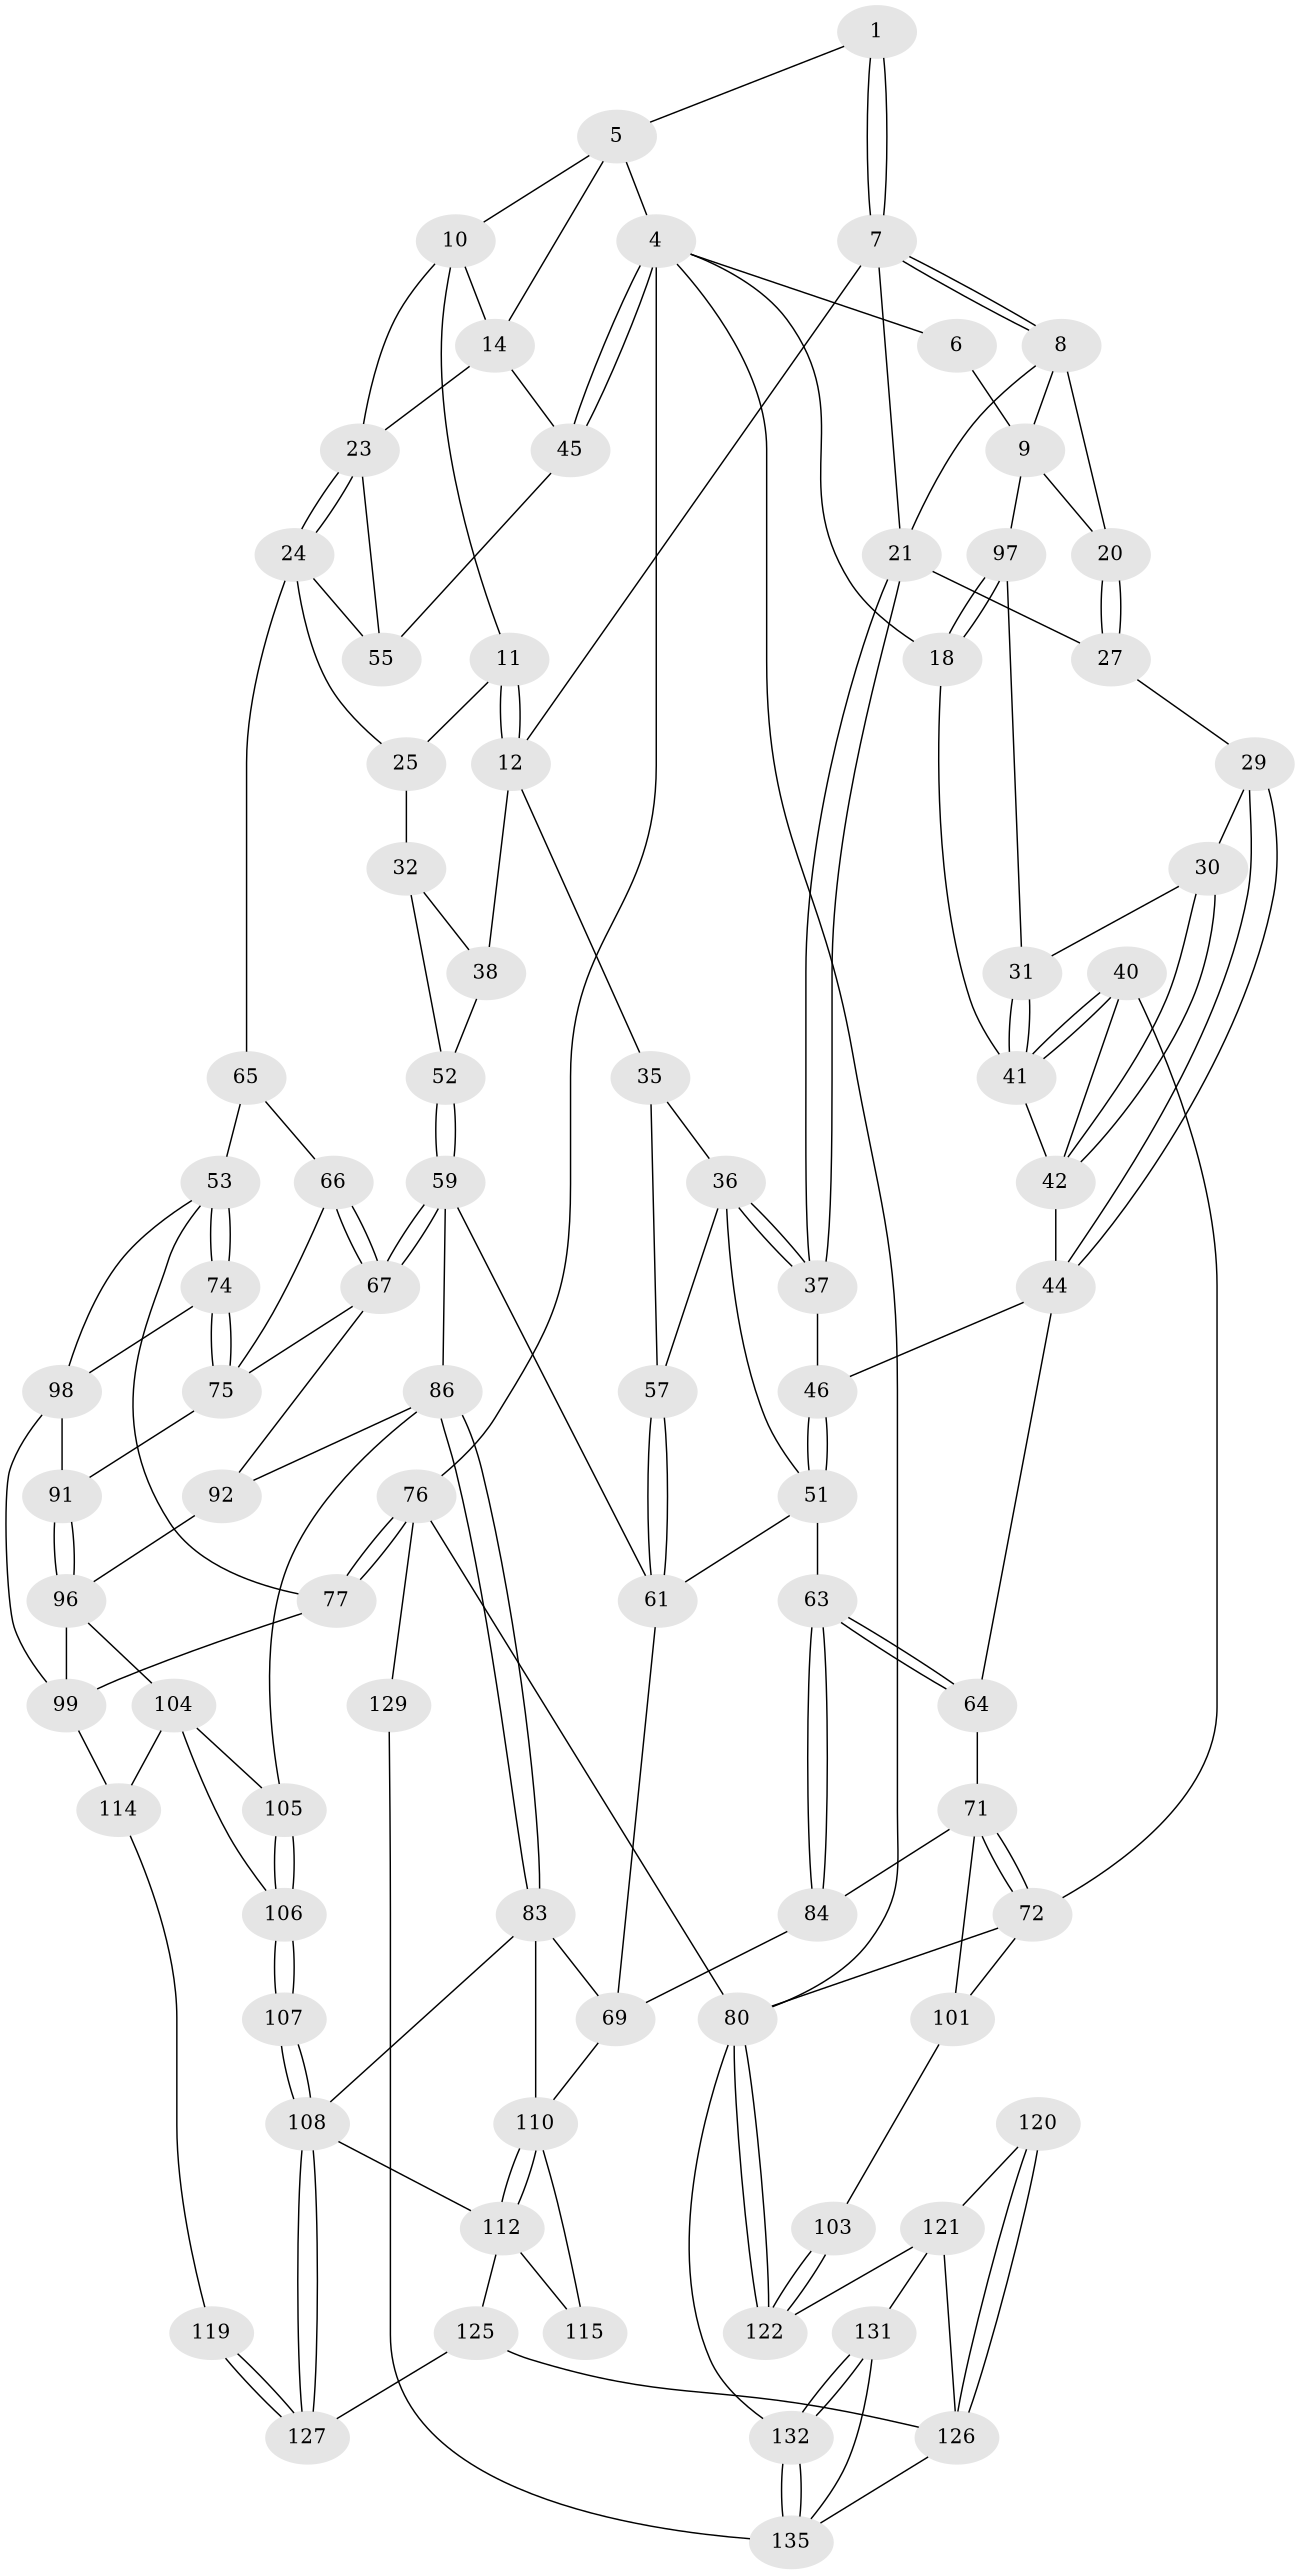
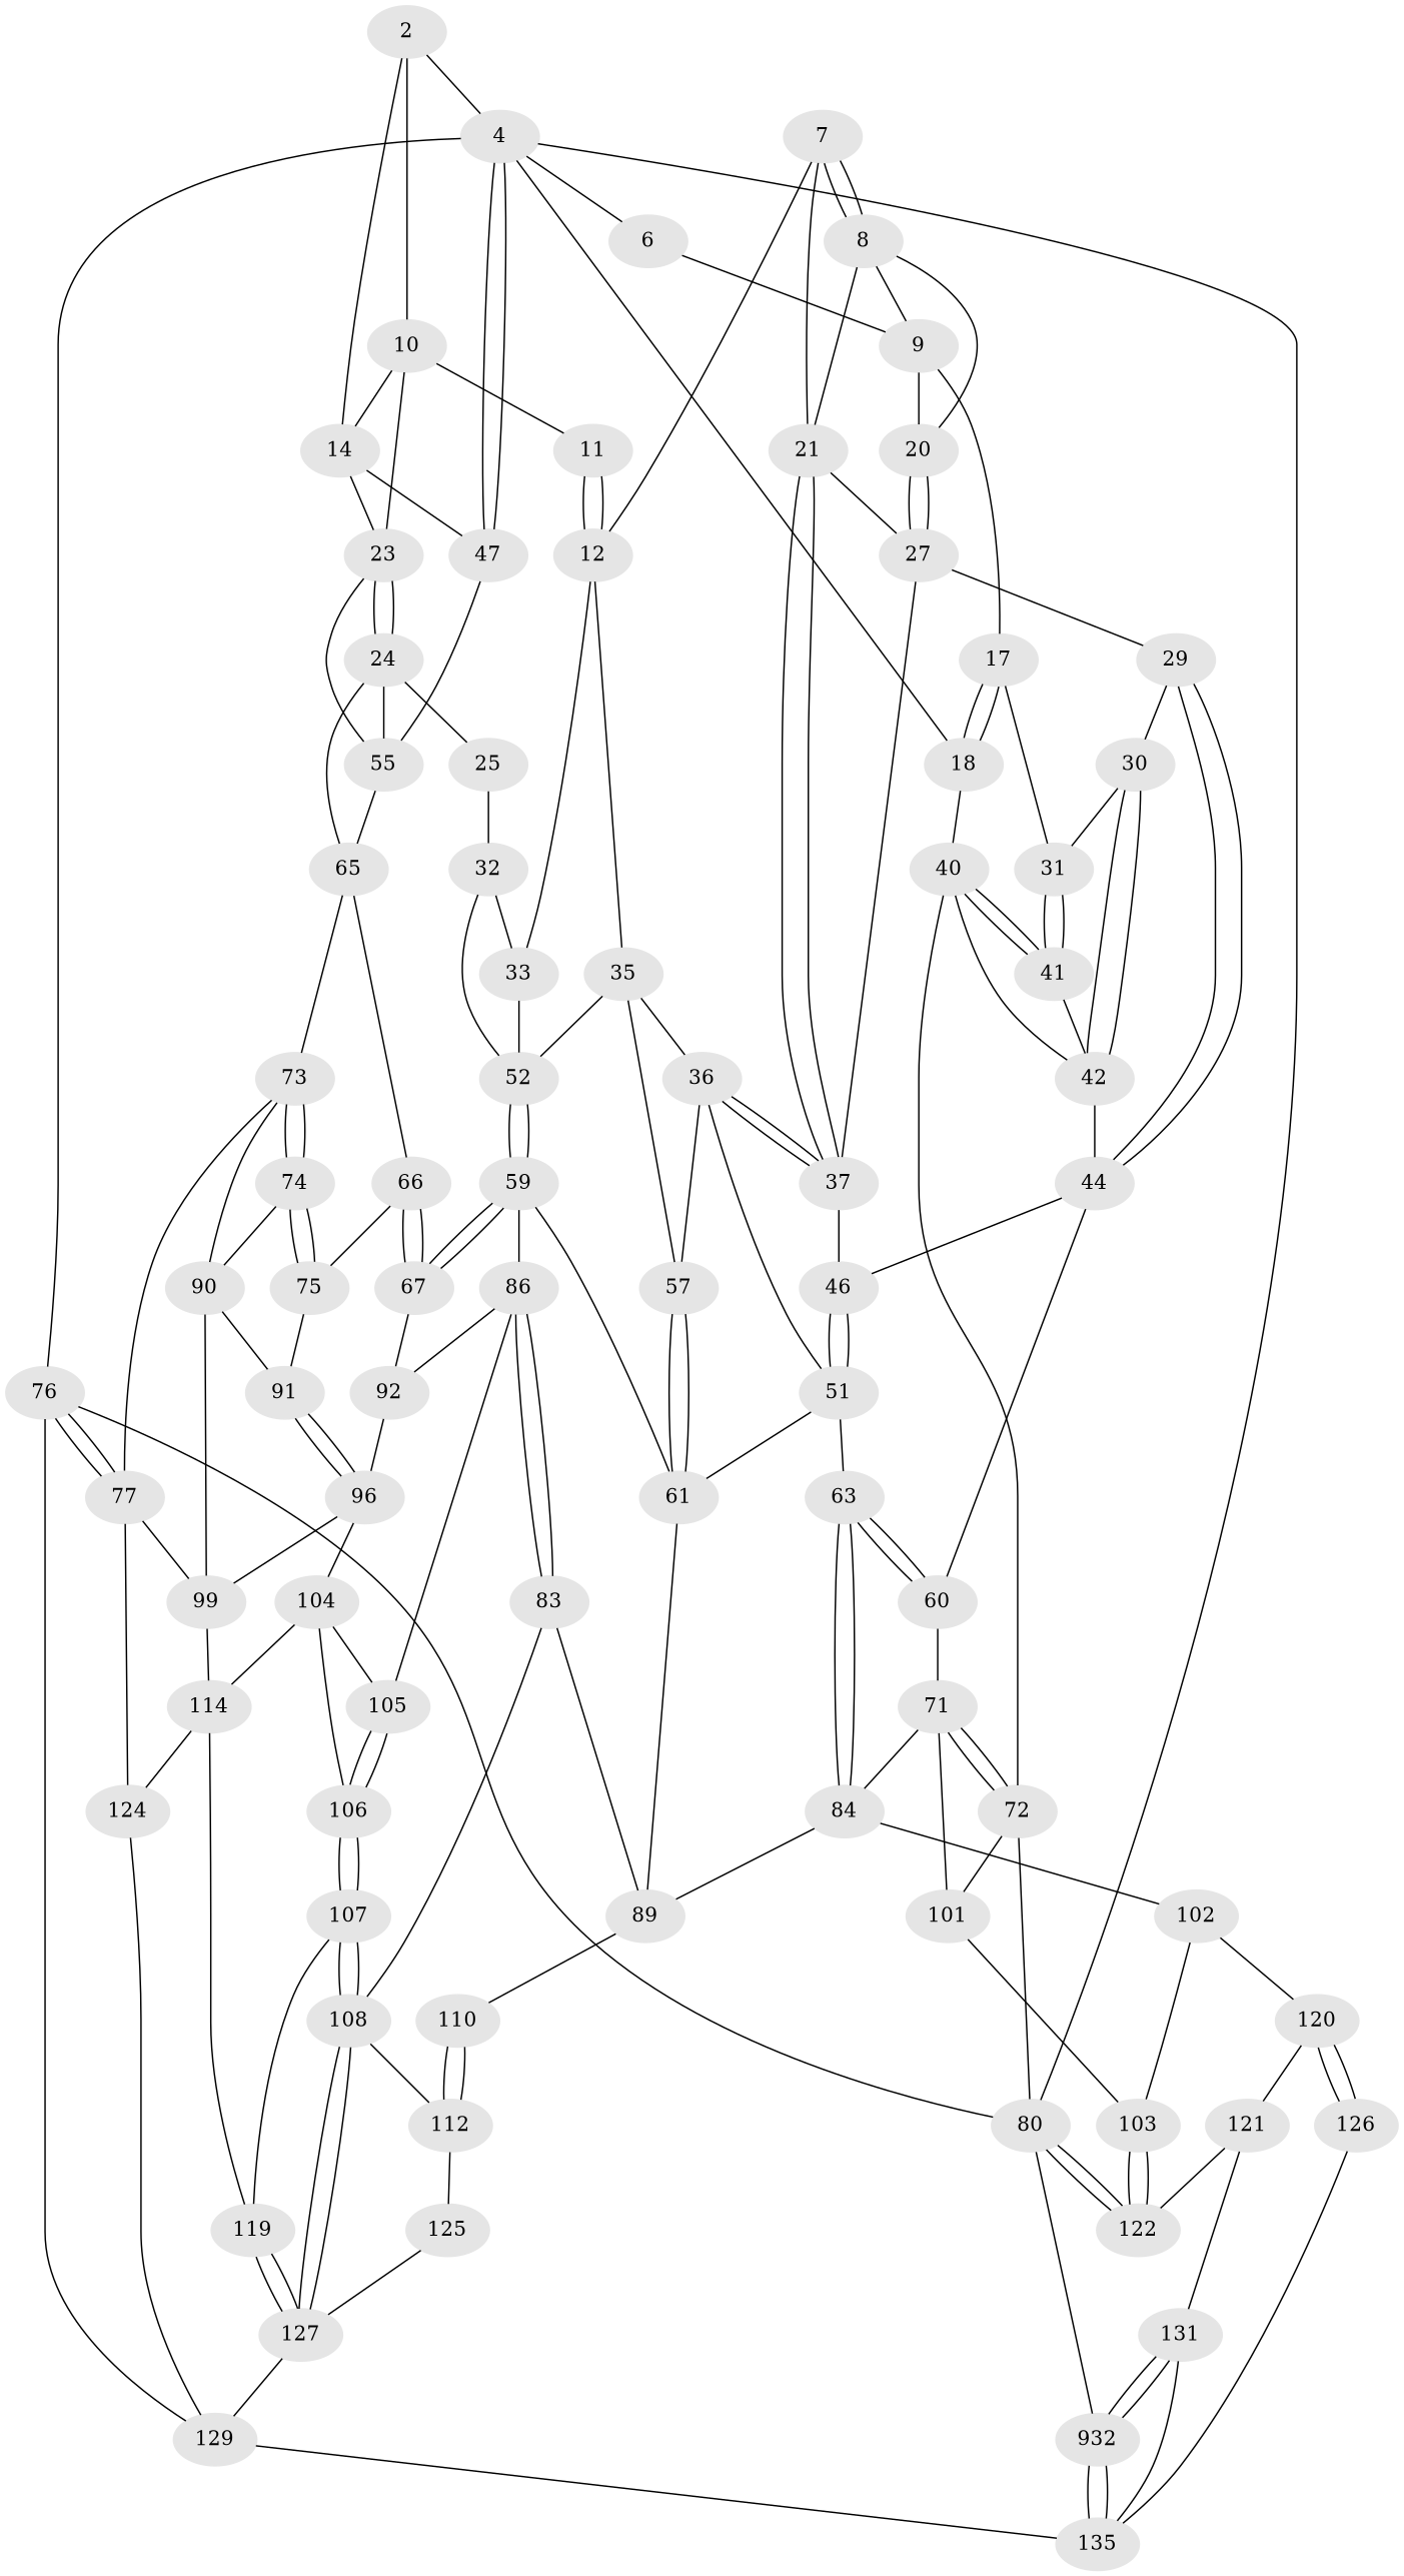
  graph {
    node [color=gray90 style=filled]
-   2 [super="+3" label=5]
-   1
+   2 [super="+3"]
    7 [super="+13"]
    4 [super="+5"]
    10 [super="+15"]
    14 [super="+48"]
    8 [super="+19"]
    12 [super="+34"]
    21 [super="+22"]
    6
    18
-   47 [label=45]
+   47
    76
    80 [super="+81"]
    11
    23 [super="+49"]
    9 [super="+16"]
    40 [super="+70"]
    55 [super="+56"]
    77 [super="+123"]
    129 [super="+134"]
    122
-   132
+   132 [label=932]
    20
-   17 [label=97]
-   33 [label=38]
+   17
+   33
    35 [super="+54"]
    27 [super="+28"]
    37 [super="+39"]
    31
    25 [super="+26"]
    24 [super="+58"]
    32 [super="+38"]
    52 [super="+53"]
    36 [super="+50"]
    57
    41
    42 [super="+43"]
    72 [super="+79"]
    29
    46
    65 [super="+68"]
    66
-   73 [super="+78" label=53]
+   73 [super="+78"]
    30
    44 [super="+45"]
-   64
+   64 [label=60]
    59 [super="+60"]
    51 [super="+62"]
    61 [super="+69"]
    63
    101
    71 [super="+85"]
-   89 [super="+94" label=69]
+   89 [super="+94"]
    84 [super="+95"]
    67 [super="+83"]
    86 [super="+93"]
    75 [super="+82"]
    92
    n60 [label=83 super="+88"]
    105
    110 [super="+111"]
+   102 [super="+116"]
    74
-   90 [super="+98" label=98]
+   90 [super="+98"]
    91
    96 [super="+97"]
    103
    99 [super="+100"]
+   124
    135 [super="+136"]
    114 [super="+118"]
    120
    108 [super="+109"]
    106
    112 [super="+117"]
    127 [super="+128"]
-   115
    104 [super="+113"]
    119
    121 [super="+130"]
    126 [super="+133"]
    107
    125
    131
    2 -- 4
    2 -- 10
    2 -- 14
-   1 -- 2
-   1 -- 7
-   1 -- 7
    7 -- 8
    7 -- 8
    7 -- 12
    7 -- 21
    4 -- 6
    4 -- 18
    4 -- 47
    4 -- 47
    4 -- 76
    4 -- 80
    10 -- 14
    10 -- 11
    10 -- 23
    14 -- 47
    14 -- 23
    8 -- 21
    8 -- 9
    8 -- 20
    12 -- 33
    12 -- 35
    21 -- 27
    21 -- 37
    21 -- 37
    6 -- 9
-   18 -- 41
+   18 -- 40
    47 -- 55
    76 -- 80
    76 -- 77
    76 -- 77
    76 -- 129
    80 -- 122
    80 -- 122
    80 -- 132
    11 -- 12
    11 -- 12
-   11 -- 25
    23 -- 55
    23 -- 24
    23 -- 24
    9 -- 20
    9 -- 17
    40 -- 41
    40 -- 41
    40 -- 42
    40 -- 72
+   55 -- 65
    77 -- 99
+   77 -- 124
    129 -- 135
    132 -- 135
    132 -- 135
    20 -- 27
    20 -- 27
    17 -- 18
    17 -- 18
    17 -- 31
    33 -- 52
+   35 -- 52
    35 -- 36
    35 -- 57
+   27 -- 37
    27 -- 29
    37 -- 46
    31 -- 41
    31 -- 41
    25 -- 32 [weight=2]
    24 -- 55
    24 -- 25
    24 -- 65
    32 -- 33
    32 -- 52
    52 -- 59
    52 -- 59
    36 -- 37
    36 -- 37
    36 -- 57
    36 -- 51
    57 -- 61
    57 -- 61
    41 -- 42
    42 -- 44
    72 -- 80
    72 -- 101
    29 -- 30
    29 -- 44
    29 -- 44
    46 -- 51
    46 -- 51
    65 -- 66
    65 -- 73
    66 -- 67
    66 -- 67
    66 -- 75
    73 -- 77
    73 -- 74
    73 -- 74
    73 -- 90
    30 -- 31
    30 -- 42
    30 -- 42
    44 -- 46
    44 -- 64
    64 -- 71
    59 -- 61
    59 -- 67
    59 -- 67
    59 -- 86
    51 -- 61
    51 -- 63
    61 -- 89
    63 -- 64
    63 -- 64
    63 -- 84
    63 -- 84
    101 -- 103
    71 -- 72
    71 -- 72
    71 -- 101
    71 -- 84
    89 -- 110
    84 -- 89
-   67 -- 75
+   84 -- 102
    67 -- 92
    86 -- 92
    86 -- n60
    86 -- n60
    86 -- 105
    75 -- 91
    92 -- 96
    n60 -- 89
-   n60 -- 110
    n60 -- 108
    105 -- 106
    105 -- 106
    110 -- 112
    110 -- 112
-   110 -- 115
+   102 -- 103
+   102 -- 120
    74 -- 75
    74 -- 75
    74 -- 90
    90 -- 91
    90 -- 99
    91 -- 96
    91 -- 96
    96 -- 99
    96 -- 104
    103 -- 122
    103 -- 122
    99 -- 114
+   124 -- 129
+   114 -- 124
    114 -- 119
    120 -- 121
    120 -- 126
    120 -- 126
    108 -- 112
    108 -- 127
    108 -- 127
    106 -- 107
    106 -- 107
-   112 -- 115
    112 -- 125
+   127 -- 129
    104 -- 105
    104 -- 114
    104 -- 106
    119 -- 127
    119 -- 127
    121 -- 122
-   121 -- 126
    121 -- 131
    126 -- 135
    107 -- 108
    107 -- 108
+   107 -- 119
    125 -- 127
-   125 -- 126
    131 -- 132
    131 -- 132
    131 -- 135
  }
